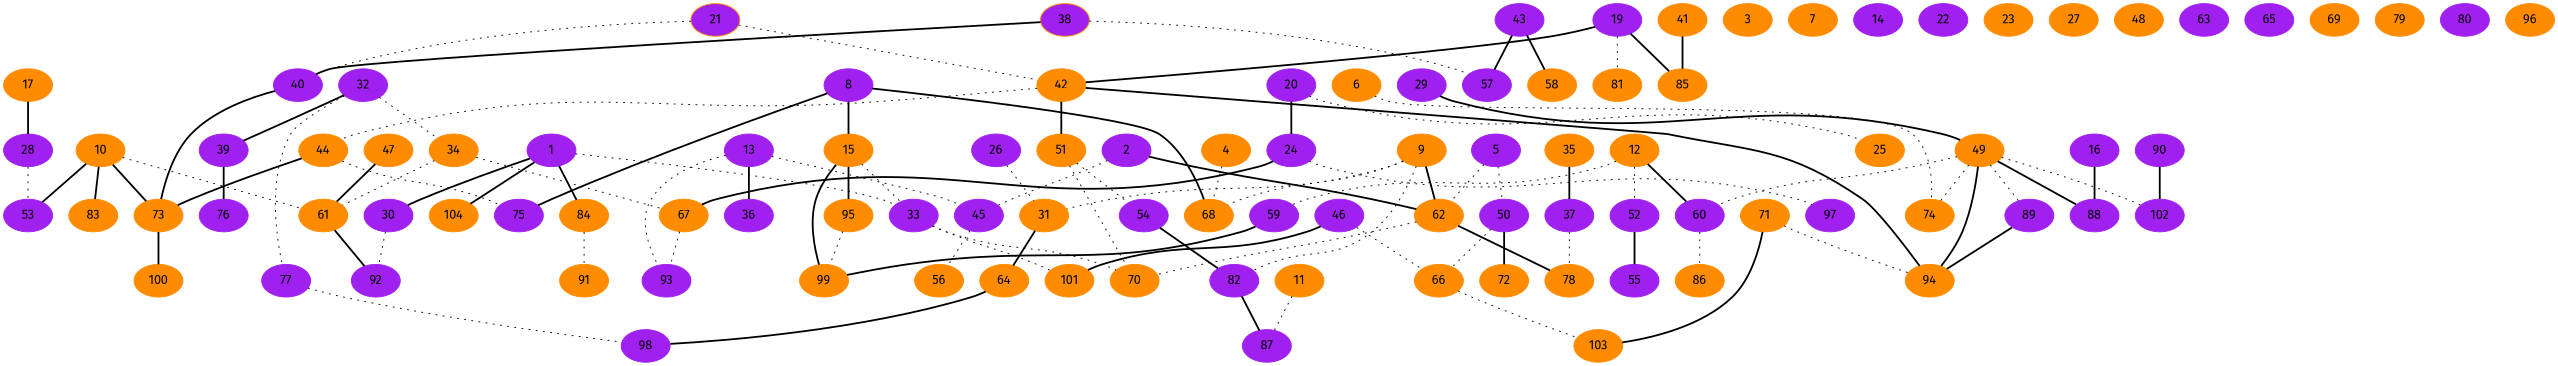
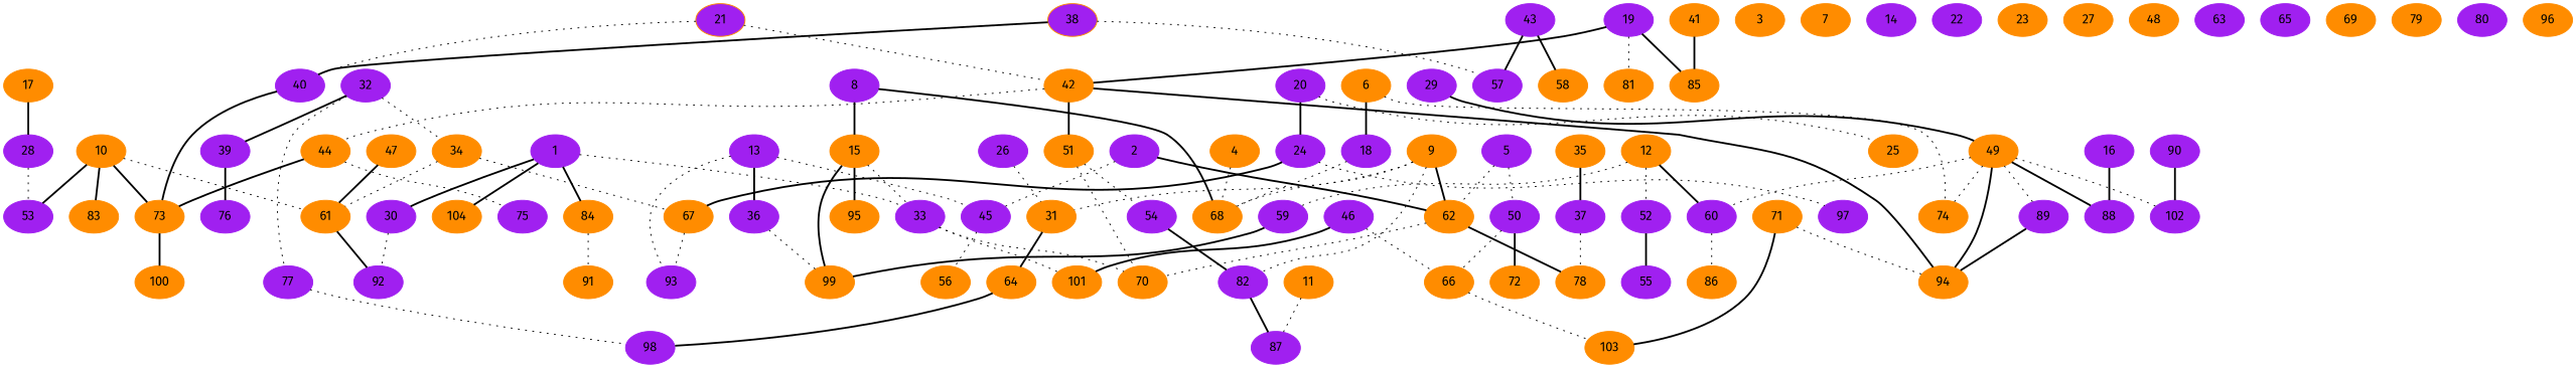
  graph {
    fontname="Fira Sans"
    node [color=darkorange fontname="Fira Sans" style=filled]
    edge [fontname="Fira Sans" style=dotted]
    1 [color=purple]
    30 [color=purple]
    33 [color=purple]
    84
    104
    92 [color=purple]
    70
    101
    91
    2 [color=purple]
    45 [color=purple]
    62
    56
    78
    3
    4
    68
    5 [color=purple]
    50 [color=purple]
    66
    72
+   18 [color=purple]
    6
    74
    7
    8 [color=purple]
    15
    75 [color=purple]
    95
    99
    9
    31
    82 [color=purple]
    64
    87 [color=purple]
    53 [color=purple]
    10
    61
    73
    83
    100
    11
    52 [color=purple]
    12
    59 [color=purple]
    60 [color=purple]
    55 [color=purple]
    86
    13 [color=purple]
    36 [color=purple]
    93 [color=purple]
    14 [color=purple]
    16 [color=purple]
    88 [color=purple]
    28 [color=purple]
    17
    19 [color=purple]
    42
    81
    85
    44
    51
    94
    20 [color=purple]
    24 [color=purple]
    25
    67
    97 [color=purple]
    21 [fillcolor=purple]
    40 [color=purple]
    22 [color=purple]
    23
    26 [color=purple]
    27
    29 [color=purple]
    49
    89 [color=purple]
    102 [color=purple]
    98 [color=purple]
    32 [color=purple]
    34
    39 [color=purple]
    77 [color=purple]
    76 [color=purple]
    37 [color=purple]
    35
    38 [fillcolor=purple]
    57 [color=purple]
    41
    54 [color=purple]
    43 [color=purple]
    58
    46 [color=purple]
    103
    47
    48
    63 [color=purple]
    65 [color=purple]
    69
    71
    79
    80 [color=purple]
    90 [color=purple]
    96
    1 -- 30 [style=bold]
    1 -- 33
    1 -- 84 [style=bold]
    1 -- 104 [style=bold]
    30 -- 92
    33 -- 70
    33 -- 101
    84 -- 91
    2 -- 45
    2 -- 62 [style=bold]
    45 -- 56
    62 -- 70
    62 -- 78 [style=bold]
    4 -- 68
    5 -- 62
    5 -- 50
    50 -- 66
    50 -- 72 [style=bold]
    66 -- 103
+   18 -- 68
+   6 -- 18 [style=bold]
    6 -- 74
    8 -- 68 [style=bold]
    8 -- 15 [style=bold]
-   8 -- 75 [style=bold]
    15 -- 33
    15 -- 95 [style=bold]
    15 -- 99 [style=bold]
-   95 -- 99
+   36 -- 99
    9 -- 62 [style=bold]
    9 -- 68
    9 -- 31
    9 -- 82
    31 -- 64 [style=bold]
    82 -- 87 [style=bold]
    64 -- 98 [style=bold]
    10 -- 53 [style=bold]
    10 -- 61
    10 -- 73 [style=bold]
    10 -- 83 [style=bold]
    61 -- 92 [style=bold]
    73 -- 100 [style=bold]
    11 -- 87
    52 -- 55 [style=bold]
    12 -- 52
    12 -- 59
    12 -- 60 [style=bold]
    59 -- 99 [style=bold]
    60 -- 86
    13 -- 45
    13 -- 36 [style=bold]
    13 -- 93
    16 -- 88 [style=bold]
    28 -- 53
    17 -- 28 [style=bold]
    19 -- 42 [style=bold]
    19 -- 81
    19 -- 85 [style=bold]
    42 -- 44
    42 -- 51 [style=bold]
    42 -- 94 [style=bold]
    44 -- 75
    44 -- 73 [style=bold]
    51 -- 70
    51 -- 54
    20 -- 24 [style=bold]
    20 -- 25
    24 -- 67 [style=bold]
    24 -- 97
    67 -- 93
    21 -- 42
    21 -- 40
    40 -- 73 [style=bold]
    26 -- 31
    29 -- 49 [style=bold]
    49 -- 74
    49 -- 60
    49 -- 88 [style=bold]
    49 -- 94 [style=bold]
    49 -- 89
    49 -- 102
    89 -- 94 [style=bold]
    32 -- 34
    32 -- 39 [style=bold]
    32 -- 77
    34 -- 61
    34 -- 67
    39 -- 76 [style=bold]
    77 -- 98
    37 -- 78
    35 -- 37 [style=bold]
    38 -- 40 [style=bold]
    38 -- 57
    41 -- 85 [style=bold]
    54 -- 82 [style=bold]
    43 -- 57 [style=bold]
    43 -- 58 [style=bold]
    46 -- 101 [style=bold]
    46 -- 66
    47 -- 61 [style=bold]
    71 -- 94
    71 -- 103 [style=bold]
    90 -- 102 [style=bold]
  }
